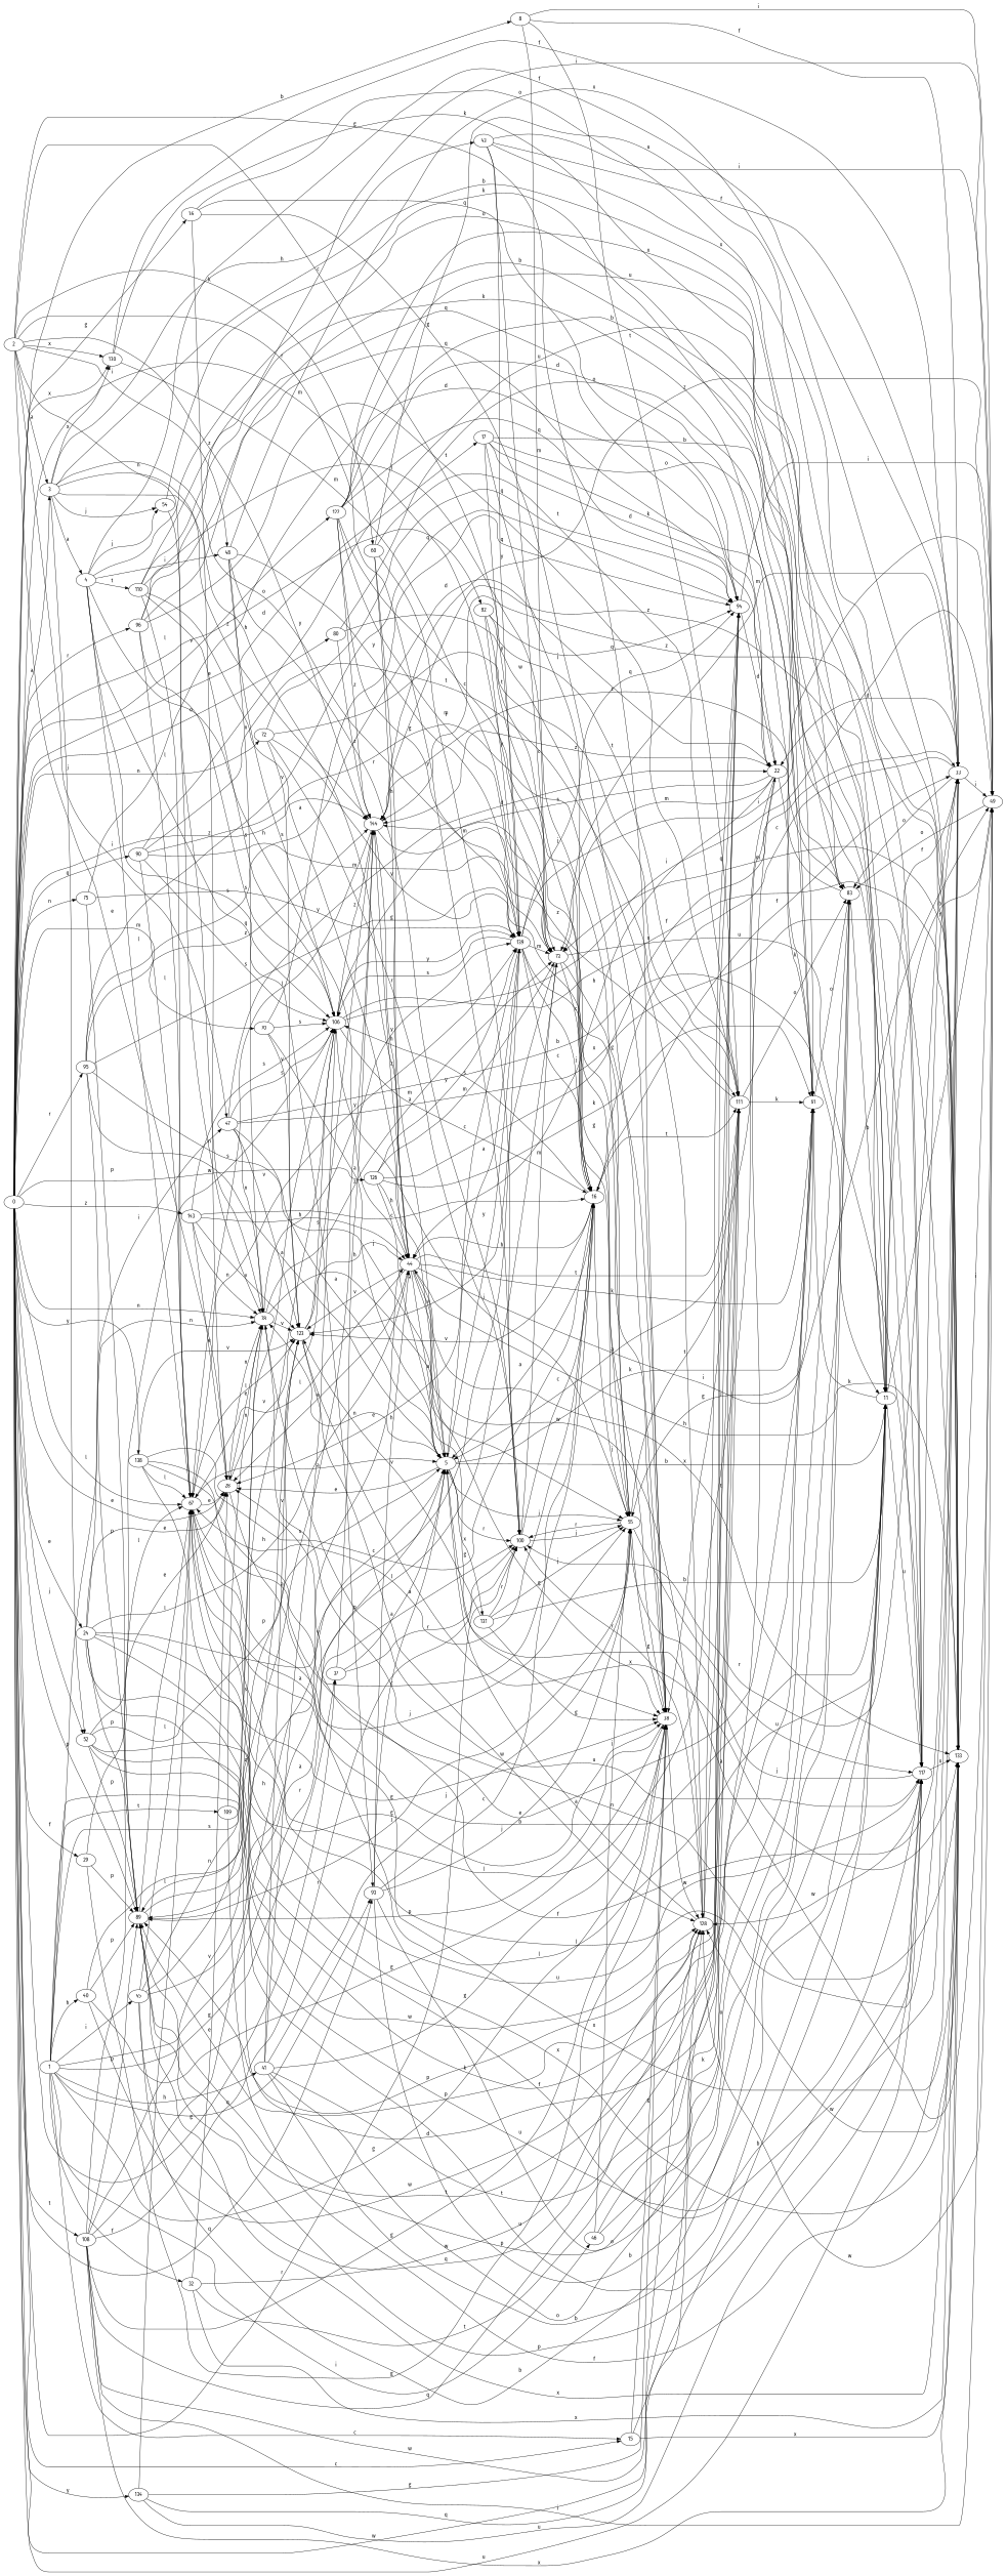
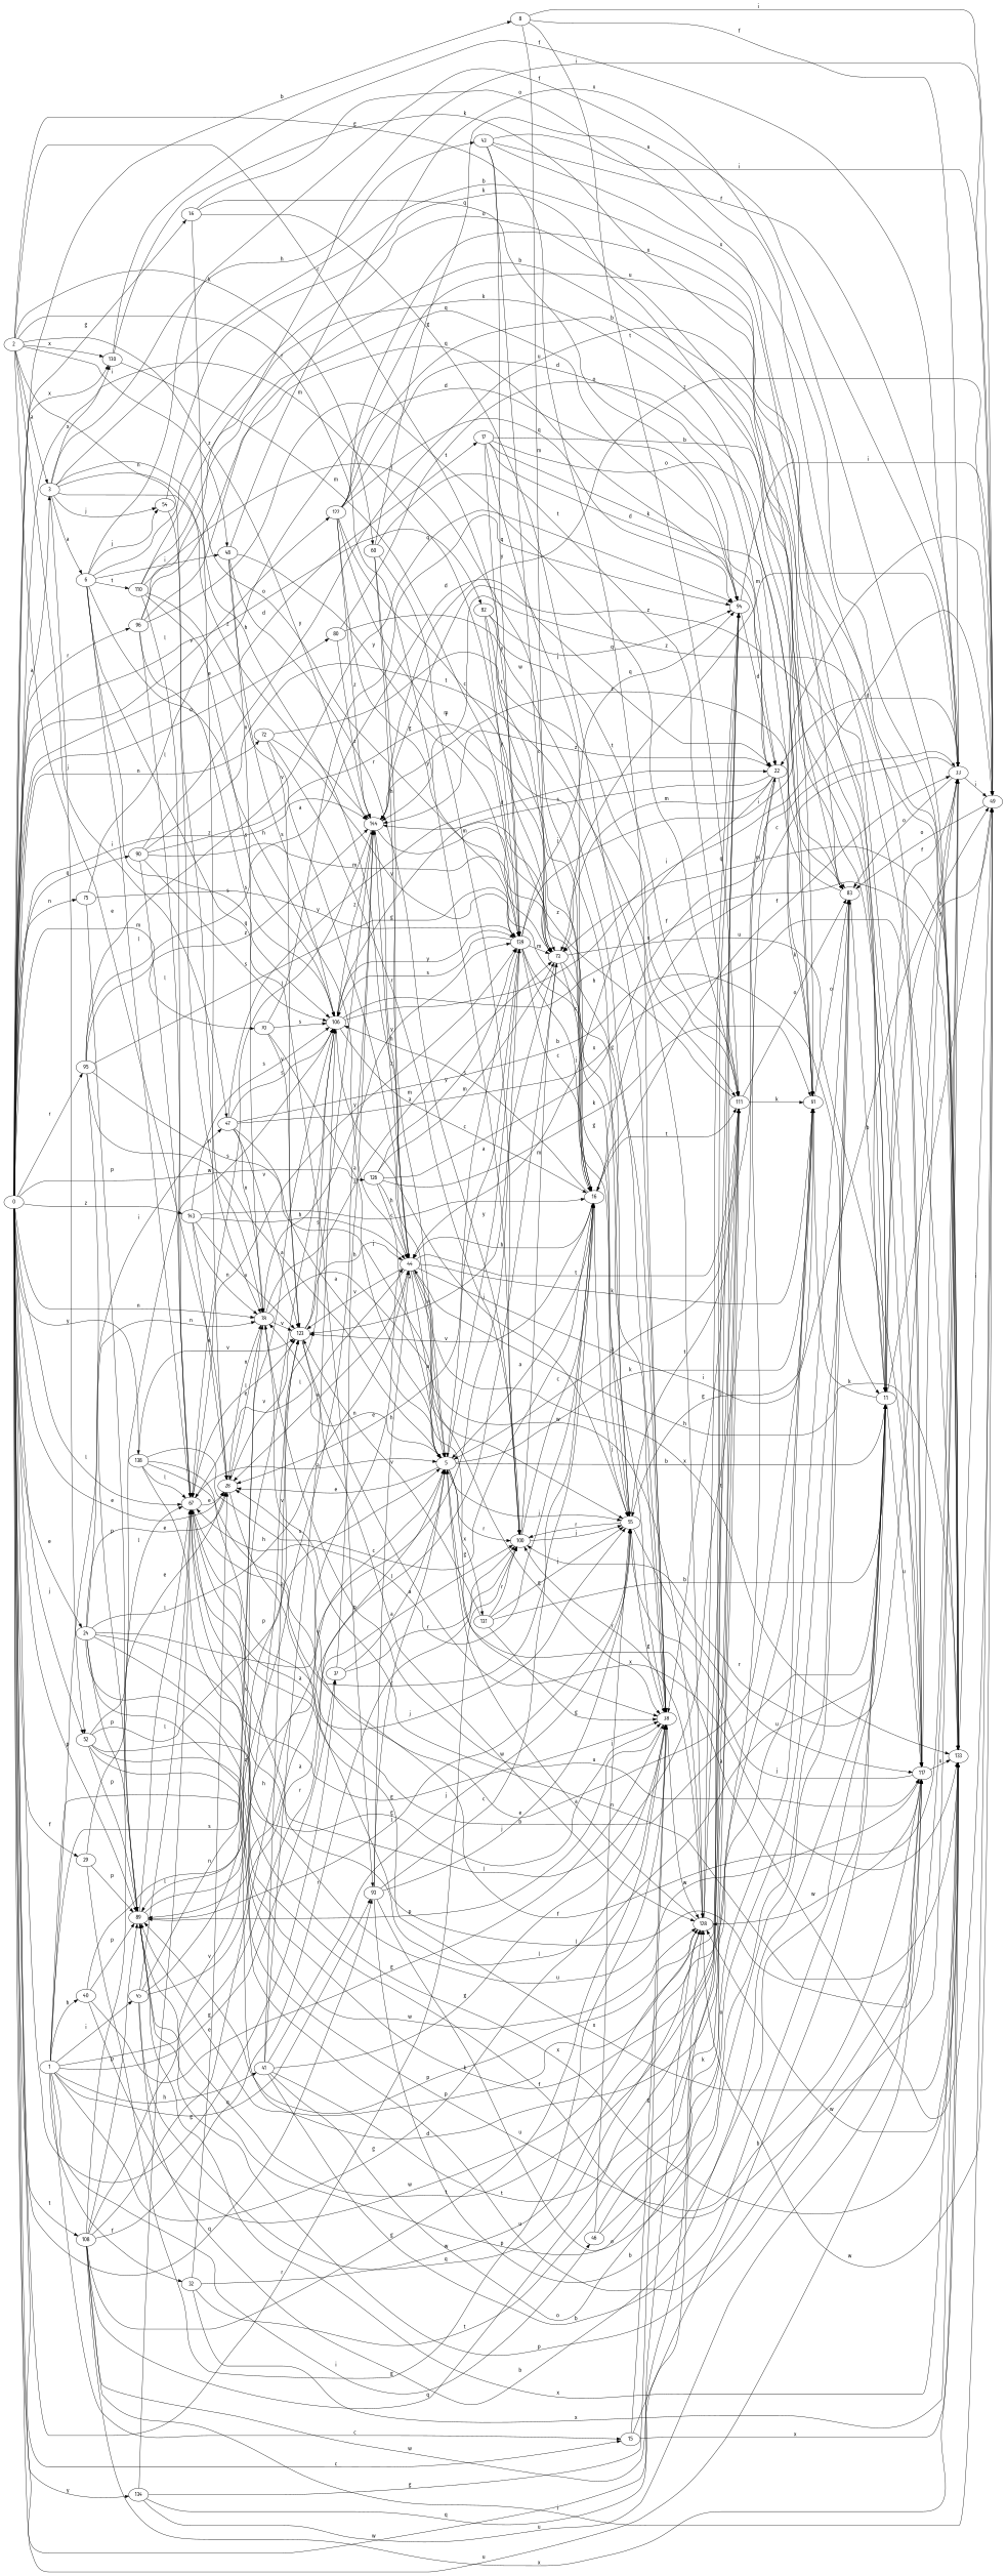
  strict digraph {
    fontname="Fira Sans"
    rankdir=LR
    node [fontname="Fira Sans"]
    edge [fontname="Fira Sans"]
    0
    3
    8
    15
    17
    24
    28
    29
    36
    37
    52
    67
    70
    73
    75
    n16 [label=72]
    78
    80
    82
    89
    90
    93
    95
    96
    100
    108
    117
    122
    126
    128
    130
    134
    138
    143
    144
-   4
+   4 [label=6]
    11
    43
    44
    54
    139
    33
    49
    111
    38
    133
    22
    83
    55
    61
    123
    94
    5
    106
    16
    1
    32
    40
    41
    45
    46
    47
-   109
    2
    48
    60
    110
    131
    0 -> 3 [label=a]
    0 -> 8 [label=b]
    0 -> 15 [label=c]
    0 -> 17 [label=d]
    0 -> 24 [label=e]
    0 -> 28 [label=e]
    0 -> 29 [label=f]
    0 -> 36 [label=g]
    0 -> 37 [label=g]
    0 -> 52 [label=j]
    0 -> 67 [label=l]
    0 -> 70 [label=m]
    0 -> 73 [label=m]
    0 -> 75 [label=n]
    0 -> n16 [label=n]
    0 -> 78 [label=n]
    0 -> 80 [label=o]
    0 -> 82 [label=o]
    0 -> 89 [label=p]
    0 -> 90 [label=q]
    0 -> 93 [label=q]
    0 -> 95 [label=r]
    0 -> 96 [label=r]
    0 -> 100 [label=r]
    0 -> 108 [label=t]
    0 -> 117 [label=u]
    0 -> 122 [label=v]
    0 -> 126 [label=w]
    0 -> 128 [label=w]
    0 -> 130 [label=x]
    0 -> 134 [label=y]
    0 -> 138 [label=y]
    0 -> 143 [label=z]
    0 -> 144 [label=z]
    3 -> 52 [label=j]
    3 -> 130 [label=x]
    3 -> 144 [label=z]
    3 -> 4 [label=a]
    3 -> 11 [label=b]
    3 -> 43 [label=h]
    3 -> 44 [label=h]
    3 -> 54 [label=j]
    3 -> 139 [label=y]
    8 -> 73 [label=m]
    8 -> 33 [label=f]
    8 -> 49 [label=i]
    8 -> 111 [label=t]
    15 -> 11 [label=b]
    15 -> 38 [label=g]
    15 -> 133 [label=x]
    17 -> 11 [label=b]
    17 -> 139 [label=y]
    17 -> 22 [label=d]
    17 -> 83 [label=o]
    17 -> 55 [label=j]
    17 -> 61 [label=k]
    24 -> 28 [label=e]
    24 -> 78 [label=n]
    24 -> 89 [label=p]
    24 -> 117 [label=u]
    24 -> 44 [label=h]
    24 -> 139 [label=y]
    24 -> 33 [label=f]
    24 -> 38 [label=g]
    24 -> 61 [label=k]
    28 -> 78 [label=n]
    28 -> 133 [label=x]
    28 -> 123 [label=v]
    29 -> 28 [label=e]
    29 -> 89 [label=p]
    29 -> 38 [label=g]
    36 -> 28 [label=e]
    36 -> 38 [label=g]
    36 -> 83 [label=o]
    36 -> 94 [label=q]
    37 -> 100 [label=r]
    37 -> 144 [label=z]
    37 -> 5 [label=a]
    52 -> 89 [label=p]
    52 -> 117 [label=u]
    52 -> 128 [label=w]
    52 -> 38 [label=g]
    52 -> 5 [label=a]
    52 -> 106 [label=s]
    67 -> 28 [label=e]
    67 -> 117 [label=u]
    67 -> 139 [label=y]
    67 -> 55 [label=j]
    67 -> 5 [label=a]
    67 -> 16 [label=c]
    70 -> 123 [label=v]
    70 -> 94 [label=q]
    70 -> 5 [label=a]
    70 -> 106 [label=s]
    73 -> 89 [label=p]
    73 -> 117 [label=u]
    73 -> 38 [label=g]
    73 -> 123 [label=v]
    73 -> 16 [label=c]
    75 -> 89 [label=p]
    75 -> 139 [label=y]
    75 -> 22 [label=d]
    n16 -> 100 [label=r]
    n16 -> 139 [label=y]
    n16 -> 111 [label=t]
    n16 -> 123 [label=v]
-   n16 -> 94 [label=q]
    78 -> 28 [label=e]
    78 -> 73 [label=m]
    78 -> 117 [label=u]
    78 -> 139 [label=y]
    78 -> 38 [label=g]
    78 -> 123 [label=v]
    80 -> 128 [label=w]
    80 -> 144 [label=z]
    80 -> 83 [label=o]
    82 -> 139 [label=y]
    82 -> 111 [label=t]
    82 -> 55 [label=j]
    82 -> 94 [label=q]
    89 -> 67 [label=l]
    89 -> 111 [label=t]
    89 -> 133 [label=x]
    89 -> 55 [label=j]
    89 -> 5 [label=a]
    90 -> 67 [label=l]
    90 -> 73 [label=m]
    90 -> 117 [label=u]
    90 -> 111 [label=t]
    90 -> 38 [label=g]
    90 -> 106 [label=s]
    93 -> 11 [label=b]
    93 -> 44 [label=h]
    93 -> 83 [label=o]
    93 -> 55 [label=j]
    93 -> 5 [label=a]
    93 -> 16 [label=c]
    95 -> 89 [label=p]
    95 -> 144 [label=z]
    95 -> 38 [label=g]
    95 -> 22 [label=d]
    95 -> 55 [label=j]
    95 -> 94 [label=q]
    95 -> 5 [label=a]
    96 -> 67 [label=l]
    96 -> 11 [label=b]
    96 -> 49 [label=i]
    96 -> 111 [label=t]
    96 -> 94 [label=q]
    96 -> 106 [label=s]
    100 -> 73 [label=m]
    100 -> 55 [label=j]
    100 -> 16 [label=c]
    108 -> 67 [label=l]
    108 -> 89 [label=p]
    108 -> 100 [label=r]
    108 -> 128 [label=w]
    108 -> 44 [label=h]
    108 -> 49 [label=i]
    108 -> 38 [label=g]
    108 -> 133 [label=x]
    108 -> 123 [label=v]
    108 -> 94 [label=q]
    117 -> 89 [label=p]
    117 -> 128 [label=w]
    117 -> 144 [label=z]
    117 -> 33 [label=f]
    117 -> 133 [label=x]
    117 -> 55 [label=j]
    122 -> 73 [label=m]
    122 -> 117 [label=u]
    122 -> 144 [label=z]
    122 -> 11 [label=b]
    122 -> 139 [label=y]
    122 -> 133 [label=x]
    122 -> 22 [label=d]
    122 -> 94 [label=q]
    122 -> 16 [label=c]
    126 -> 73 [label=m]
    126 -> 44 [label=h]
    126 -> 139 [label=y]
    126 -> 33 [label=f]
    126 -> 61 [label=k]
    126 -> 5 [label=a]
    128 -> 89 [label=p]
    128 -> 100 [label=r]
    128 -> 111 [label=t]
    128 -> 94 [label=q]
    128 -> 5 [label=a]
    130 -> 73 [label=m]
    130 -> 33 [label=f]
    130 -> 61 [label=k]
    134 -> 67 [label=l]
    134 -> 117 [label=u]
    134 -> 38 [label=g]
    134 -> 94 [label=q]
    138 -> 67 [label=l]
    138 -> 11 [label=b]
    138 -> 33 [label=f]
    138 -> 133 [label=x]
    138 -> 123 [label=v]
    138 -> 16 [label=c]
    143 -> 28 [label=e]
    143 -> 78 [label=n]
    143 -> 44 [label=h]
    143 -> 123 [label=v]
    143 -> 106 [label=s]
    143 -> 16 [label=c]
    144 -> 67 [label=l]
    144 -> 73 [label=m]
    144 -> 89 [label=p]
    144 -> 44 [label=h]
    4 -> 67 [label=l]
    4 -> 93 [label=q]
    4 -> 44 [label=h]
    4 -> 54 [label=j]
    4 -> 33 [label=f]
    4 -> 83 [label=o]
    4 -> 106 [label=s]
    4 -> 48 [label=i]
    4 -> 110 [label=t]
    11 -> 67 [label=l]
    11 -> 117 [label=u]
    11 -> 33 [label=f]
    11 -> 49 [label=i]
    11 -> 61 [label=k]
    43 -> 139 [label=y]
    43 -> 33 [label=f]
    43 -> 49 [label=i]
    43 -> 133 [label=x]
    43 -> 16 [label=c]
    44 -> 28 [label=e]
    44 -> 67 [label=l]
    44 -> 128 [label=w]
    44 -> 144 [label=z]
    44 -> 49 [label=i]
    44 -> 111 [label=t]
    44 -> 38 [label=g]
    44 -> 133 [label=x]
    44 -> 61 [label=k]
    44 -> 123 [label=v]
    44 -> 5 [label=a]
    54 -> 78 [label=n]
    54 -> 61 [label=k]
    139 -> 28 [label=e]
    139 -> 73 [label=m]
    139 -> 49 [label=i]
    139 -> 38 [label=g]
    139 -> 55 [label=j]
    139 -> 94 [label=q]
    139 -> 5 [label=a]
    139 -> 106 [label=s]
    139 -> 16 [label=c]
    33 -> 67 [label=l]
    33 -> 73 [label=m]
    33 -> 100 [label=r]
    33 -> 49 [label=i]
    33 -> 22 [label=d]
    33 -> 83 [label=o]
    33 -> 16 [label=c]
    49 -> 128 [label=w]
    49 -> 144 [label=z]
    49 -> 11 [label=b]
    49 -> 83 [label=o]
    49 -> 5 [label=a]
    111 -> 144 [label=z]
    111 -> 38 [label=g]
    111 -> 83 [label=o]
    111 -> 61 [label=k]
    38 -> 89 [label=p]
    38 -> 128 [label=w]
    133 -> 73 [label=m]
    133 -> 78 [label=n]
    133 -> 128 [label=w]
    133 -> 144 [label=z]
    133 -> 44 [label=h]
    133 -> 49 [label=i]
    22 -> 67 [label=l]
    22 -> 73 [label=m]
    22 -> 144 [label=z]
    22 -> 44 [label=h]
    22 -> 61 [label=k]
    22 -> 5 [label=a]
    22 -> 106 [label=s]
    83 -> 89 [label=p]
    83 -> 144 [label=z]
    83 -> 11 [label=b]
    55 -> 100 [label=r]
    55 -> 117 [label=u]
    55 -> 111 [label=t]
    55 -> 38 [label=g]
    61 -> 28 [label=e]
    61 -> 83 [label=o]
    61 -> 55 [label=j]
    123 -> 67 [label=l]
    123 -> 128 [label=w]
    123 -> 44 [label=h]
    123 -> 133 [label=x]
    123 -> 106 [label=s]
    94 -> 89 [label=p]
    94 -> 49 [label=i]
    94 -> 22 [label=d]
    5 -> 28 [label=e]
    5 -> 78 [label=n]
    5 -> 100 [label=r]
    5 -> 11 [label=b]
    5 -> 139 [label=y]
    5 -> 55 [label=j]
    5 -> 61 [label=k]
    5 -> 131 [label=x]
    106 -> 144 [label=z]
    106 -> 139 [label=y]
    106 -> 49 [label=i]
    106 -> 133 [label=x]
    106 -> 55 [label=j]
    106 -> 16 [label=c]
    16 -> 67 [label=l]
    16 -> 44 [label=h]
    16 -> 33 [label=f]
    16 -> 111 [label=t]
    16 -> 55 [label=j]
    16 -> 123 [label=v]
    16 -> 5 [label=a]
    16 -> 106 [label=s]
    1 -> 15 [label=c]
    1 -> 37 [label=g]
    1 -> 93 [label=q]
    1 -> 100 [label=r]
    1 -> 38 [label=g]
    1 -> 22 [label=d]
    1 -> 106 [label=s]
    1 -> 32 [label=f]
    1 -> 40 [label=h]
    1 -> 41 [label=h]
    1 -> 45 [label=i]
    1 -> 46 [label=i]
    1 -> 47 [label=i]
-   1 -> 109 [label=t]
    32 -> 28 [label=e]
    32 -> 128 [label=w]
    32 -> 111 [label=t]
    32 -> 133 [label=x]
    40 -> 89 [label=p]
    40 -> 128 [label=w]
    40 -> 144 [label=z]
    40 -> 38 [label=g]
    41 -> 11 [label=b]
    41 -> 111 [label=t]
    41 -> 38 [label=g]
    41 -> 83 [label=o]
    41 -> 55 [label=j]
    41 -> 123 [label=v]
    41 -> 106 [label=s]
    45 -> 67 [label=l]
    45 -> 78 [label=n]
    45 -> 11 [label=b]
    45 -> 94 [label=q]
    45 -> 5 [label=a]
    45 -> 106 [label=s]
    46 -> 83 [label=o]
    46 -> 55 [label=j]
    46 -> 61 [label=k]
    47 -> 78 [label=n]
    47 -> 11 [label=b]
    47 -> 133 [label=x]
    47 -> 22 [label=d]
    47 -> 123 [label=v]
    47 -> 5 [label=a]
    47 -> 106 [label=s]
-   109 -> 78 [label=n]
-   109 -> 33 [label=f]
    2 -> 3 [label=a]
    2 -> 28 [label=e]
    2 -> 78 [label=n]
    2 -> 100 [label=r]
    2 -> 130 [label=x]
    2 -> 144 [label=z]
    2 -> 38 [label=g]
    2 -> 16 [label=c]
    2 -> 47 [label=i]
    2 -> 48 [label=i]
    2 -> 60 [label=k]
    48 -> 78 [label=n]
    48 -> 100 [label=r]
    48 -> 139 [label=y]
    48 -> 133 [label=x]
    48 -> 106 [label=s]
    60 -> 100 [label=r]
    60 -> 117 [label=u]
    60 -> 44 [label=h]
    60 -> 111 [label=t]
    60 -> 5 [label=a]
    110 -> 67 [label=l]
    110 -> 55 [label=j]
    110 -> 61 [label=k]
    110 -> 94 [label=q]
    110 -> 5 [label=a]
    110 -> 106 [label=s]
    131 -> 100 [label=r]
    131 -> 11 [label=b]
    131 -> 38 [label=g]
    131 -> 55 [label=j]
    131 -> 123 [label=v]
  }
